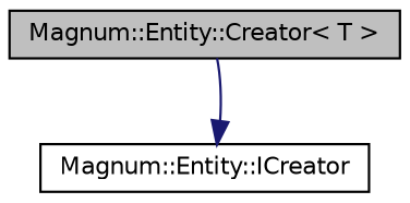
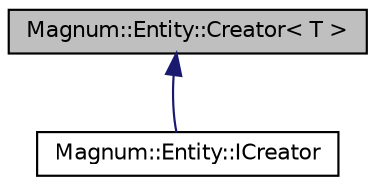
  digraph {
    node [color=black fontname=Helvetica fontsize=10 shape=record style=filled]
    n1 [fillcolor=grey75 fontcolor=black height=0.2 label="Magnum::Entity::Creator\< T \>" width=0.4]
    n2 [fillcolor=white height=0.2 label="Magnum::Entity::ICreator" width=0.4]
-   n2 -> n1 [color=midnightblue dir=back fontname=Helvetica fontsize=10 labelfontname=Helvetica labelfontsize=10 style=solid]
+   n1 -> n2 [color=midnightblue dir=back fontname=Helvetica fontsize=10 labelfontname=Helvetica labelfontsize=10 style=solid]
  }
